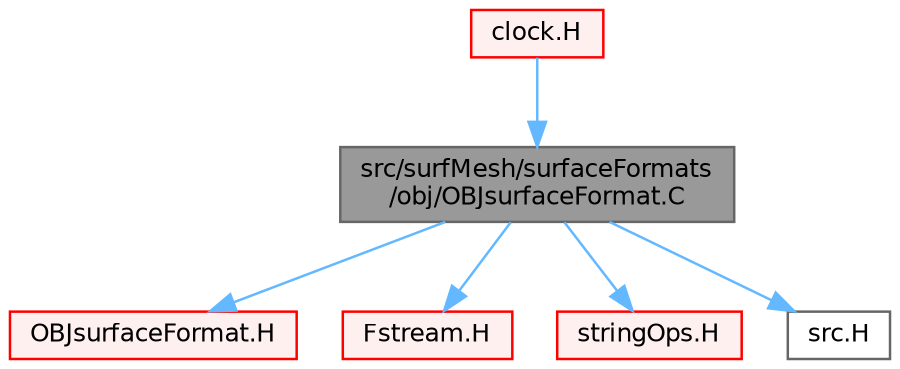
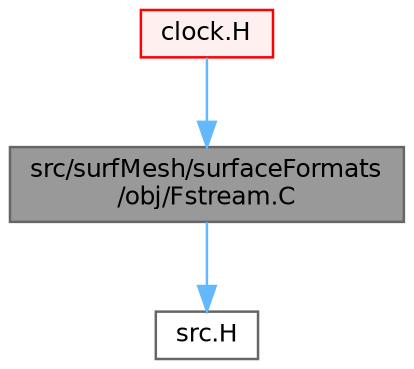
  digraph {
    node [color=red fillcolor="#FFF0F0" fontname=Helvetica fontsize=10 shape=box style=filled]
    edge [color=steelblue1 fontname=Helvetica fontsize=10 labelfontname=Helvetica labelfontsize=10 style=solid]
-   n1 [color=gray40 fillcolor=grey60 fontcolor=black height=0.2 label="src/surfMesh/surfaceFormats\l/obj/OBJsurfaceFormat.C" width=0.4]
-   n2 [height=0.2 label="OBJsurfaceFormat.H" width=0.4]
-   n3 [height=0.2 label="Fstream.H" width=0.4]
-   n4 [height=0.2 label="stringOps.H" width=0.4]
+   n1 [color=gray40 fillcolor=grey60 fontcolor=black height=0.2 label="src/surfMesh/surfaceFormats\l/obj/Fstream.C" width=0.4]
    n5 [color=grey40 fillcolor=white height=0.2 label="src.H" width=0.4]
    n6 [height=0.2 label="clock.H" width=0.4]
-   n1 -> n2
-   n1 -> n3
-   n1 -> n4
    n1 -> n5
    n6 -> n1
  }
